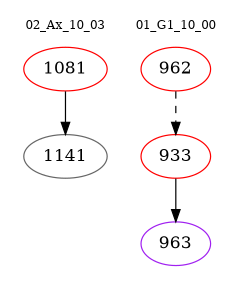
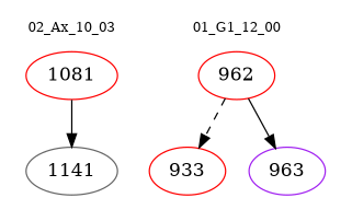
  digraph {
    node [color=red]
    edge [color=black style=solid]
    n1 [label=1081]
    n2 [color=gray40 label=1141]
    n3 [label=962]
    n4 [label=933]
    n5 [color=purple label=963]
    subgraph cluster_1 {
      color=white
      fontsize=10
      label="02_Ax_10_03"
      n1
      n2
    }
    subgraph cluster_2 {
      color=white
      fontsize=10
-     label="01_G1_10_00"
+     label="01_G1_12_00"
      n3
      n4
      n5
    }
    n1 -> n2
    n3 -> n4 [style=dashed]
-   n4 -> n5
+   n3 -> n5
  }
